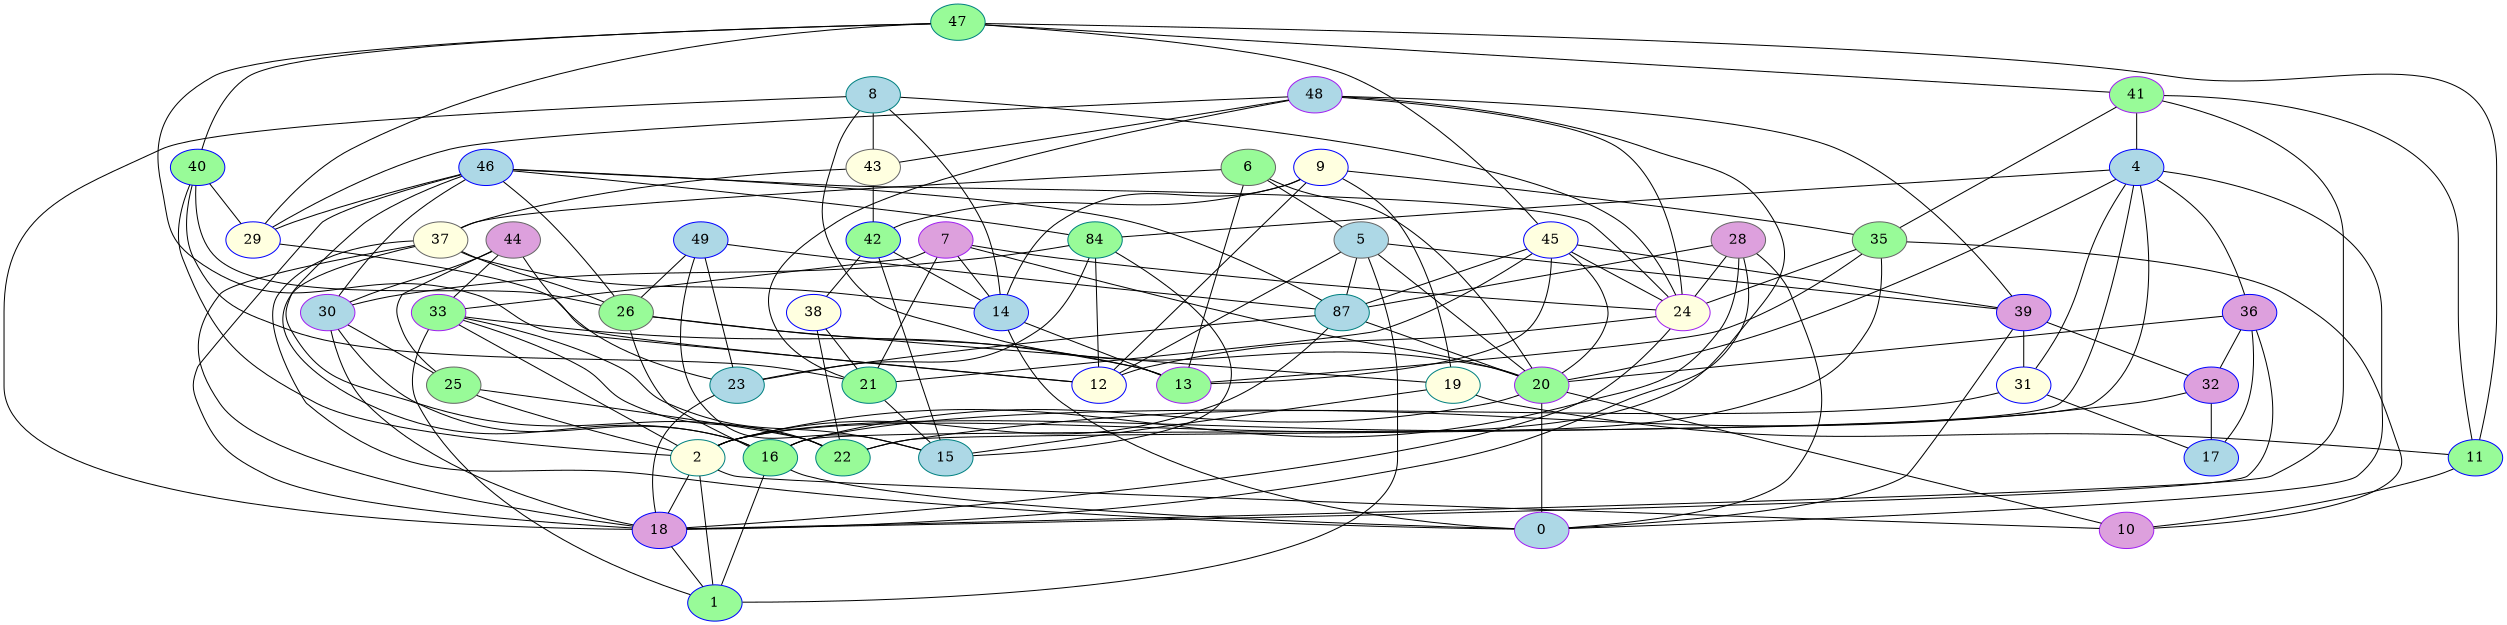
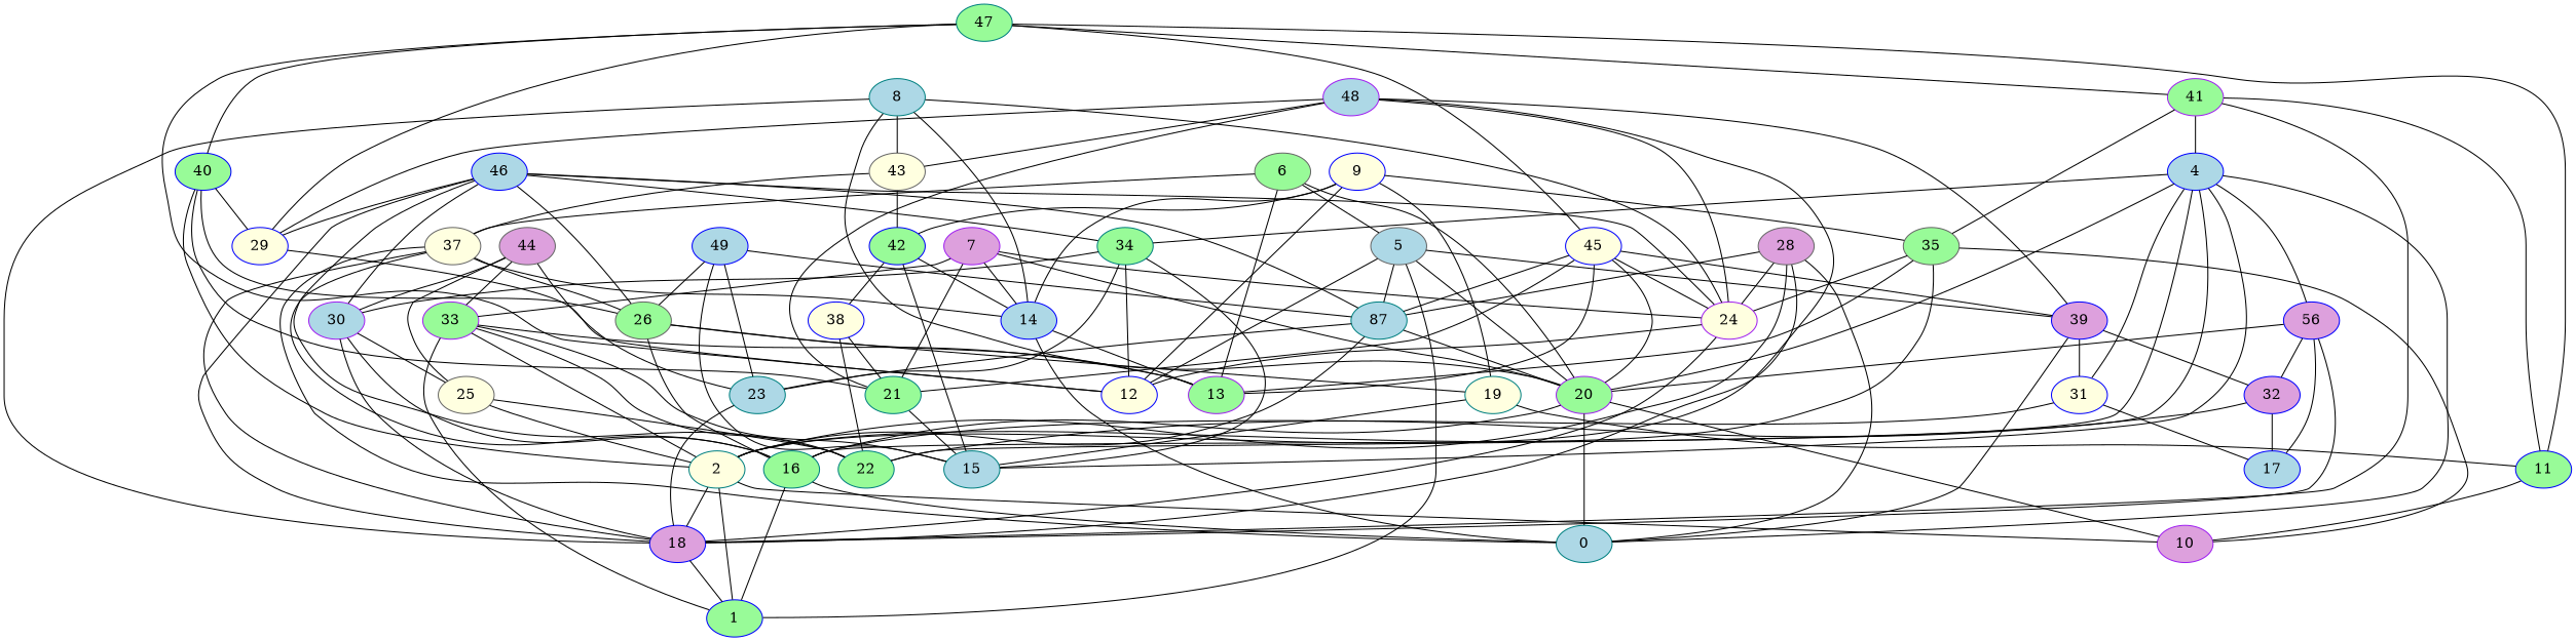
  digraph {
    node [color=blue fillcolor=palegreen style=filled]
    edge [color=black dir=none]
    31 [fillcolor=lightyellow]
    17 [fillcolor=lightblue]
    16 [color=teal]
-   0 [color=purple fillcolor=lightblue]
+   0 [color=teal fillcolor=lightblue]
    1
    24 [color=purple fillcolor=lightyellow]
    18 [fillcolor=plum]
    12 [fillcolor=lightyellow]
    26 [color=gray40]
    19 [color=teal fillcolor=lightyellow]
    13 [color=purple]
    15 [color=teal fillcolor=lightblue]
    11
    6 [color=gray40]
    37 [color=gray40 fillcolor=lightyellow]
    20 [color=purple]
    5 [color=gray40 fillcolor=lightblue]
    14 [fillcolor=lightblue]
    10 [color=purple fillcolor=plum]
    45 [fillcolor=lightyellow]
    21 [color=teal]
    39 [fillcolor=plum]
    n23 [color=teal fillcolor=lightblue label=87]
    32 [fillcolor=plum]
    23 [color=teal fillcolor=lightblue]
    2 [color=teal fillcolor=lightyellow]
    44 [color=gray40 fillcolor=plum]
    33 [color=purple]
    30 [color=purple fillcolor=lightblue]
-   25 [color=gray40]
+   25 [color=gray40 fillcolor=lightyellow]
    22 [color=teal]
    46 [fillcolor=lightblue]
-   34 [color=teal label=84]
+   34 [color=teal]
    29 [fillcolor=lightyellow]
    48 [color=purple fillcolor=lightblue]
    43 [color=gray40 fillcolor=lightyellow]
    42
    38 [fillcolor=lightyellow]
-   36 [fillcolor=plum]
+   36 [fillcolor=plum label=56]
    8 [color=teal fillcolor=lightblue]
    9 [fillcolor=lightyellow]
    35 [color=gray40]
    7 [color=purple fillcolor=plum]
    41 [color=purple]
    4 [fillcolor=lightblue]
    28 [color=gray40 fillcolor=plum]
    40
    47 [color=teal]
    49 [fillcolor=lightblue]
    subgraph sub_1 {
      31
      17
      16
      0
      1
      24
      18
      12
      26
      19
      13
      15
      11
      6
      37
      20
      5
      14
      10
      45
      21
      39
      n23
      32
      23
      2
      44
      33
      30
      25
      22
      46
      34
      29
      48
      43
      42
      38
      36
      8
      9
      35
      7
      41
      4
      28
      40
      47
      49
    }
    31 -> 17
    31 -> 16
    16 -> 0
    16 -> 1
    24 -> 18
    24 -> 12
    18 -> 1
    26 -> 16
    26 -> 19
    26 -> 13
    19 -> 15
    19 -> 11
    11 -> 10
    6 -> 13
    6 -> 37
    6 -> 20
    6 -> 5
    37 -> 16
    37 -> 0
    37 -> 18
    37 -> 26
    37 -> 14
    20 -> 16
    20 -> 0
    20 -> 10
    5 -> 1
    5 -> 12
    5 -> 20
    5 -> 39
    5 -> n23
    14 -> 0
    14 -> 13
    45 -> 24
    45 -> 13
    45 -> 20
    45 -> 21
    45 -> 39
    45 -> n23
    21 -> 15
    39 -> 31
    39 -> 0
    39 -> 32
    n23 -> 20
    n23 -> 23
    n23 -> 2
    32 -> 17
    32 -> 22
    23 -> 18
    2 -> 1
    2 -> 18
    2 -> 10
    44 -> 23
    44 -> 33
    44 -> 30
    44 -> 25
    33 -> 1
    33 -> 13
    33 -> 15
    33 -> 2
    33 -> 22
    30 -> 16
    30 -> 18
    30 -> 25
    25 -> 2
    25 -> 22
    46 -> 24
    46 -> 18
    46 -> 26
    46 -> n23
    46 -> 30
    46 -> 22
    46 -> 34
    46 -> 29
    34 -> 12
    34 -> 15
    34 -> 23
    34 -> 30
    29 -> 12
    48 -> 24
    48 -> 21
    48 -> 39
    48 -> 2
    48 -> 29
    48 -> 43
    43 -> 37
    43 -> 42
    42 -> 15
    42 -> 14
    42 -> 38
    38 -> 21
    38 -> 22
    36 -> 17
    36 -> 18
    36 -> 20
    36 -> 32
    8 -> 24
    8 -> 18
    8 -> 20
    8 -> 14
    8 -> 43
    9 -> 12
    9 -> 19
    9 -> 14
    9 -> 42
    9 -> 35
    35 -> 24
    35 -> 13
    35 -> 10
    35 -> 2
    7 -> 24
    7 -> 20
    7 -> 14
    7 -> 21
    7 -> 33
    41 -> 18
    41 -> 11
    41 -> 35
    41 -> 4
    4 -> 31
    4 -> 16
    4 -> 0
+   4 -> 15
    4 -> 20
    4 -> 22
    4 -> 34
    4 -> 36
    28 -> 0
    28 -> 24
    28 -> 18
    28 -> n23
    28 -> 2
    40 -> 26
    40 -> 21
    40 -> 2
    40 -> 29
    47 -> 12
    47 -> 11
    47 -> 45
    47 -> 29
    47 -> 41
    47 -> 40
    49 -> 26
    49 -> 15
    49 -> n23
    49 -> 23
  }
